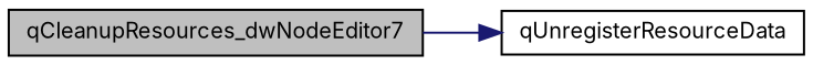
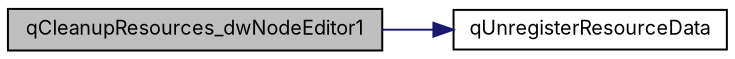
  digraph {
    rankdir=LR
    fontname=Inter
    node [color=black fontname=Inter fontsize=10 shape=record style=filled]
-   n1 [fillcolor=grey75 fontcolor=black height=0.2 label=qCleanupResources_dwNodeEditor7 width=0.4]
+   n1 [fillcolor=grey75 fontcolor=black height=0.2 label=qCleanupResources_dwNodeEditor1 width=0.4]
    n2 [fillcolor=white height=0.2 label=qUnregisterResourceData width=0.4]
    n1 -> n2 [color=midnightblue fontname=Inter fontsize=10 labelfontname=Helvetica labelfontsize=10 style=solid]
  }
